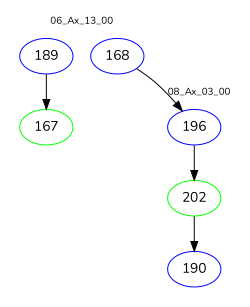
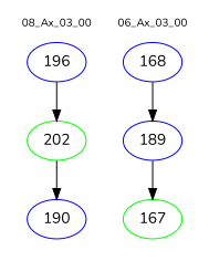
  digraph {
    fontname=Nunito
    node [color=blue fontname=Nunito]
    edge [color=black fontname=Nunito]
    n1 [label=196]
    n2 [label=190]
    n3 [color=green label=202]
    n4 [label=168]
    n5 [color=green label=167]
    n6 [label=189]
    subgraph cluster_1 {
      color=white
      fontsize=10
      label="08_Ax_03_00"
      n1
      n2
      n3
    }
    subgraph cluster_2 {
      color=white
      fontsize=10
-     label="06_Ax_13_00"
+     label="06_Ax_03_00"
      n4
      n5
      n6
    }
    n1 -> n3
    n3 -> n2
-   n4 -> n1
+   n4 -> n6
    n6 -> n5
  }
